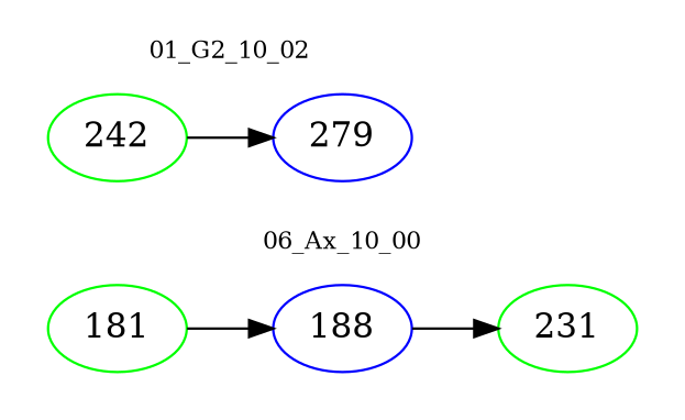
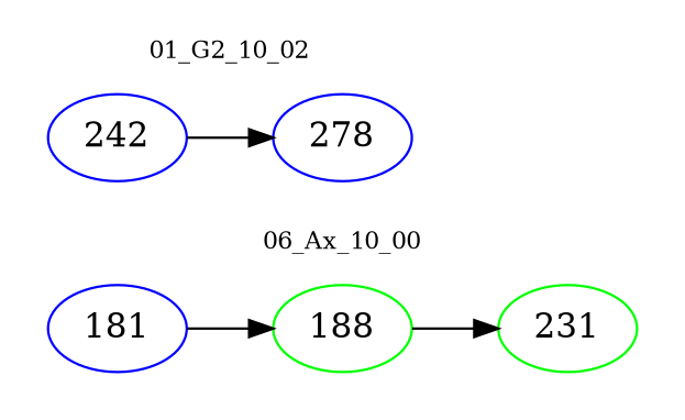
  digraph {
    rankdir=LR
    node [color=blue]
    edge [color=black]
-   n1 [color=green label=181]
-   n2 [label=188]
+   n1 [label=181]
+   n2 [color=green label=188]
    n3 [color=green label=231]
-   n4 [color=green label=242]
-   n5 [label=279]
+   n4 [label=242]
+   n5 [label=278]
    subgraph cluster_1 {
      color=white
      fontsize=10
      label="06_Ax_10_00"
      n1
      n2
      n3
    }
    subgraph cluster_2 {
      color=white
      fontsize=10
      label="01_G2_10_02"
      n4
      n5
    }
    n1 -> n2
    n2 -> n3
    n4 -> n5
  }
